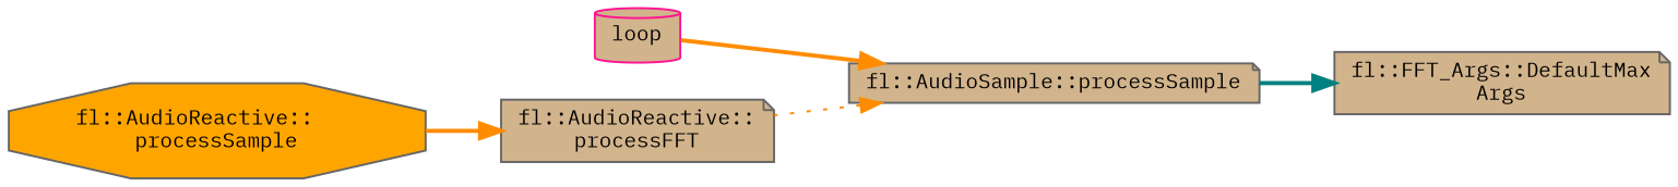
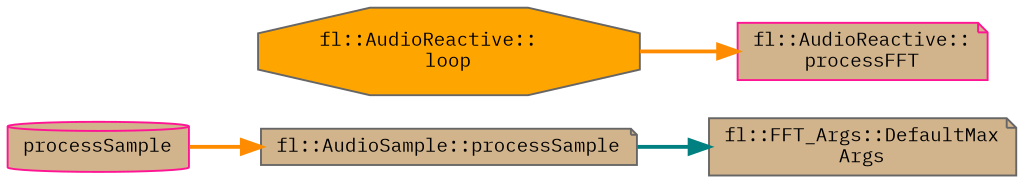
  digraph {
    fontname="IBM Plex Mono"
    rankdir=RL
    node [color=gray40 fillcolor=tan fontname="IBM Plex Mono" fontsize=10 shape=note style=filled]
    edge [color=darkorange dir=back fontname="IBM Plex Mono" fontsize=10 labelfontname=Helvetica labelfontsize=10 style=bold]
    n1 [fontcolor=black height=0.2 label="fl::FFT_Args::DefaultMax\lArgs" width=0.4]
    n2 [height=0.2 label="fl::AudioSample::processSample" width=0.4]
-   n3 [color=deeppink height=0.2 label=loop shape=cylinder width=0.4]
-   n4 [height=0.2 label="fl::AudioReactive::\lprocessFFT" width=0.4]
-   n5 [fillcolor=orange height=0.2 label="fl::AudioReactive::\lprocessSample" shape=octagon width=0.4]
+   n3 [color=deeppink height=0.2 label=processSample shape=cylinder width=0.4]
+   n4 [color=deeppink height=0.2 label="fl::AudioReactive::\lprocessFFT" width=0.4]
+   n5 [fillcolor=orange height=0.2 label="fl::AudioReactive::\lloop" shape=octagon width=0.4]
    n1 -> n2 [color=teal]
    n2 -> n3
-   n2 -> n4 [style=dotted]
    n4 -> n5
  }
